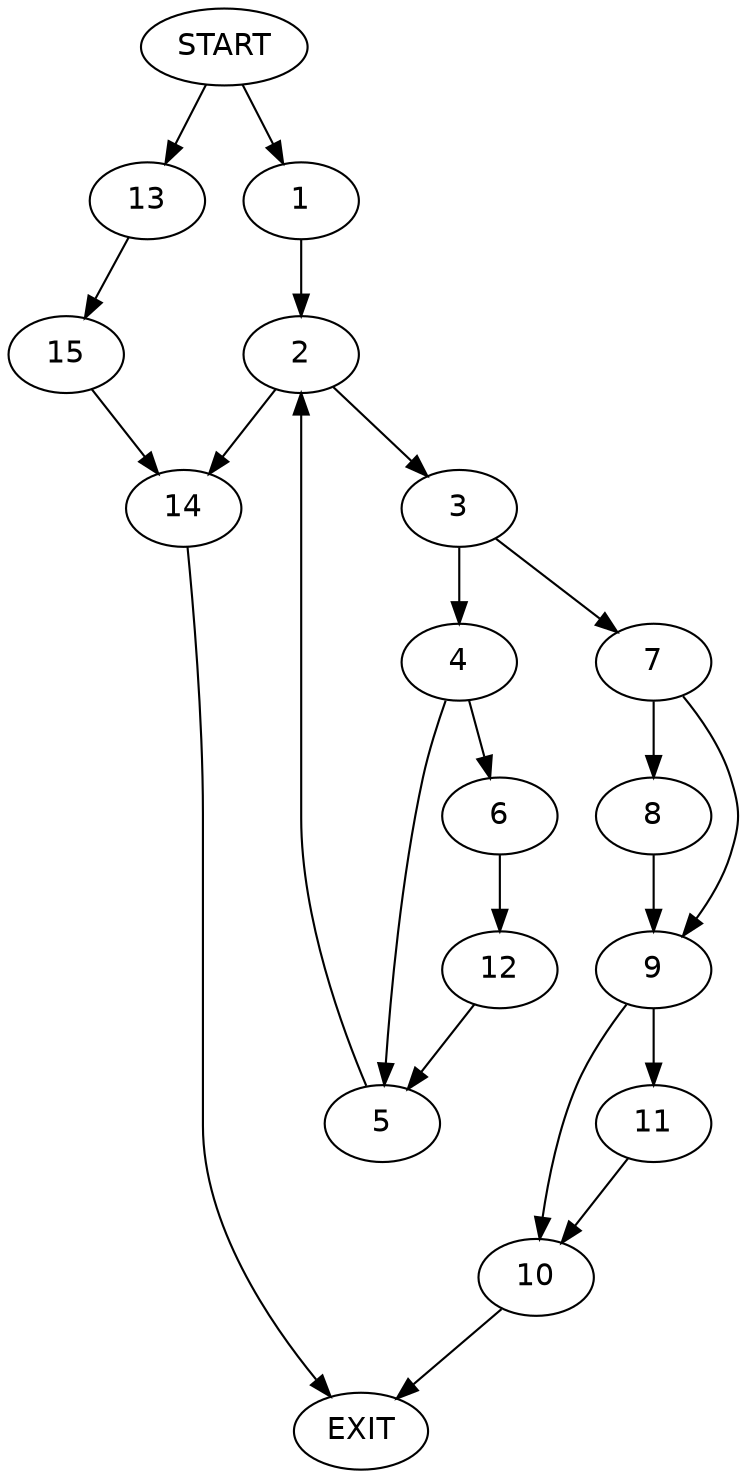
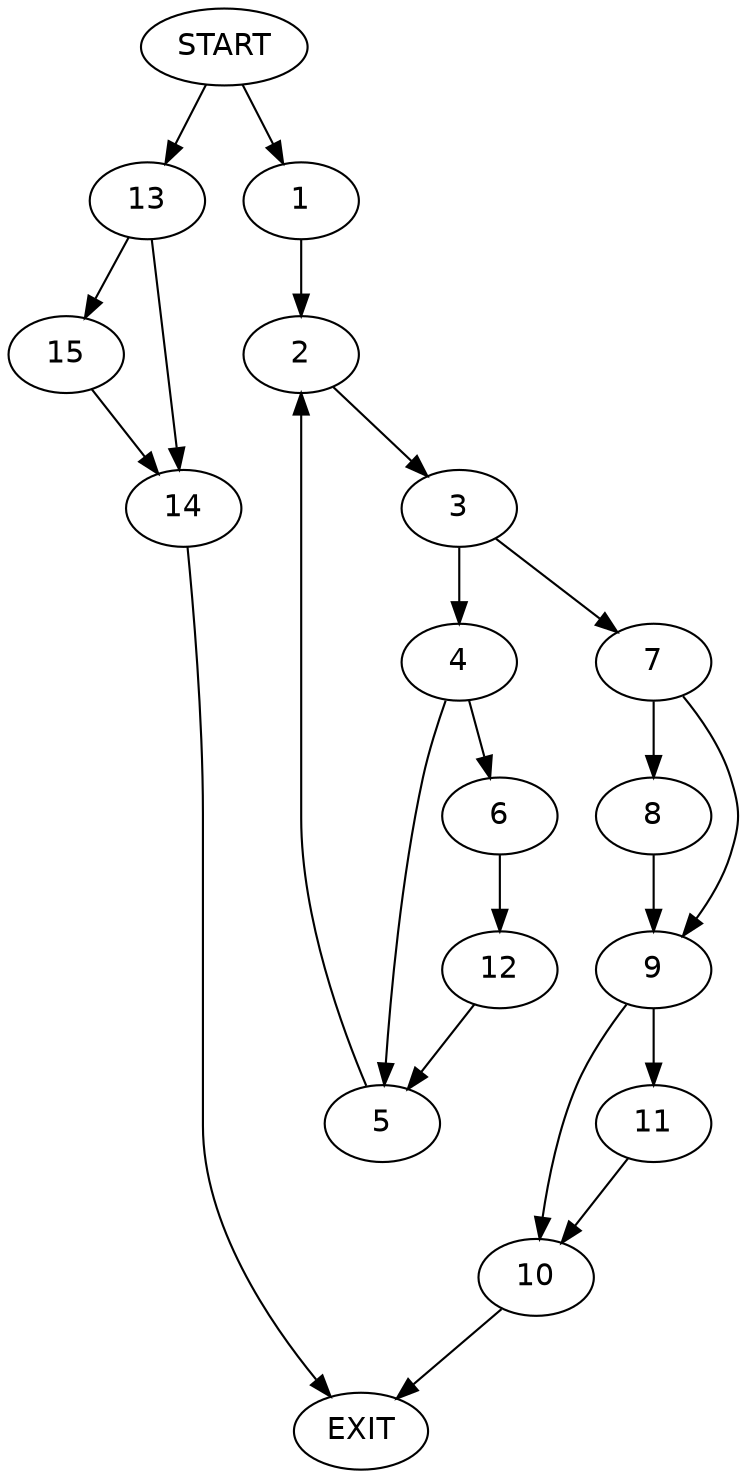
  digraph {
    fontname="DejaVu Sans"
    node [fontname="DejaVu Sans"]
    edge [fontname="DejaVu Sans"]
    n1 [label=START]
    1
    13
    2
    14
    15
    n7 [label=EXIT]
    3
    4
    7
    5
    6
    8
    9
    12
    10
    11
    n1 -> 1
    n1 -> 13
    1 -> 2
-   2 -> 14
+   13 -> 14
    13 -> 15
    2 -> 3
    14 -> n7
    15 -> 14
    3 -> 4
    3 -> 7
    4 -> 5
    4 -> 6
    7 -> 8
    7 -> 9
    5 -> 2
    6 -> 12
    8 -> 9
    9 -> 10
    9 -> 11
    12 -> 5
    10 -> n7
    11 -> 10
  }
